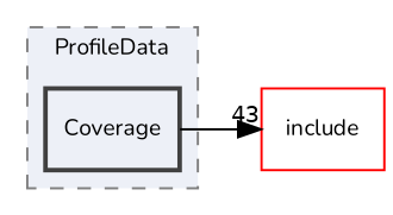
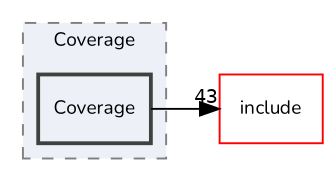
  digraph {
    compound=true
    rankdir=LR
    fontname=Nunito
    node [fillcolor="#edf0f7" fontname=Nunito fontsize=10 shape=box]
    n1 [color=grey25 label=Coverage style="filled,bold,"]
    n2 [color=red label=include]
    subgraph cluster_1 {
      bgcolor="#edf0f7"
      fontsize=10
-     label=ProfileData
+     label=Coverage
      pencolor=grey50
      style="filled,dashed,"
      n1
    }
    n1 -> n2 [fontname=Nunito fontsize=10 headlabel=43 labeldistance=1.5 labelfontname=Helvetica labelfontsize=10]
  }
